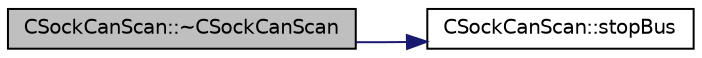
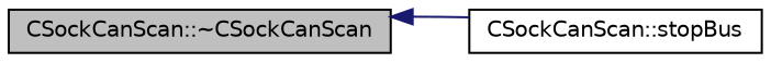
  digraph {
    rankdir=LR
    node [color=black fontname=Helvetica fontsize=10 shape=record style=filled]
    n1 [fillcolor=grey75 fontcolor=black height=0.2 label="CSockCanScan::~CSockCanScan" width=0.4]
    n2 [fillcolor=white height=0.2 label="CSockCanScan::stopBus" width=0.4]
-   n1 -> n2 [color=midnightblue fontname=Helvetica fontsize=10 labelfontname=Helvetica labelfontsize=10 style=solid]
+   n2 -> n1 [color=midnightblue fontname=Helvetica fontsize=10 labelfontname=Helvetica labelfontsize=10 style=solid]
  }
